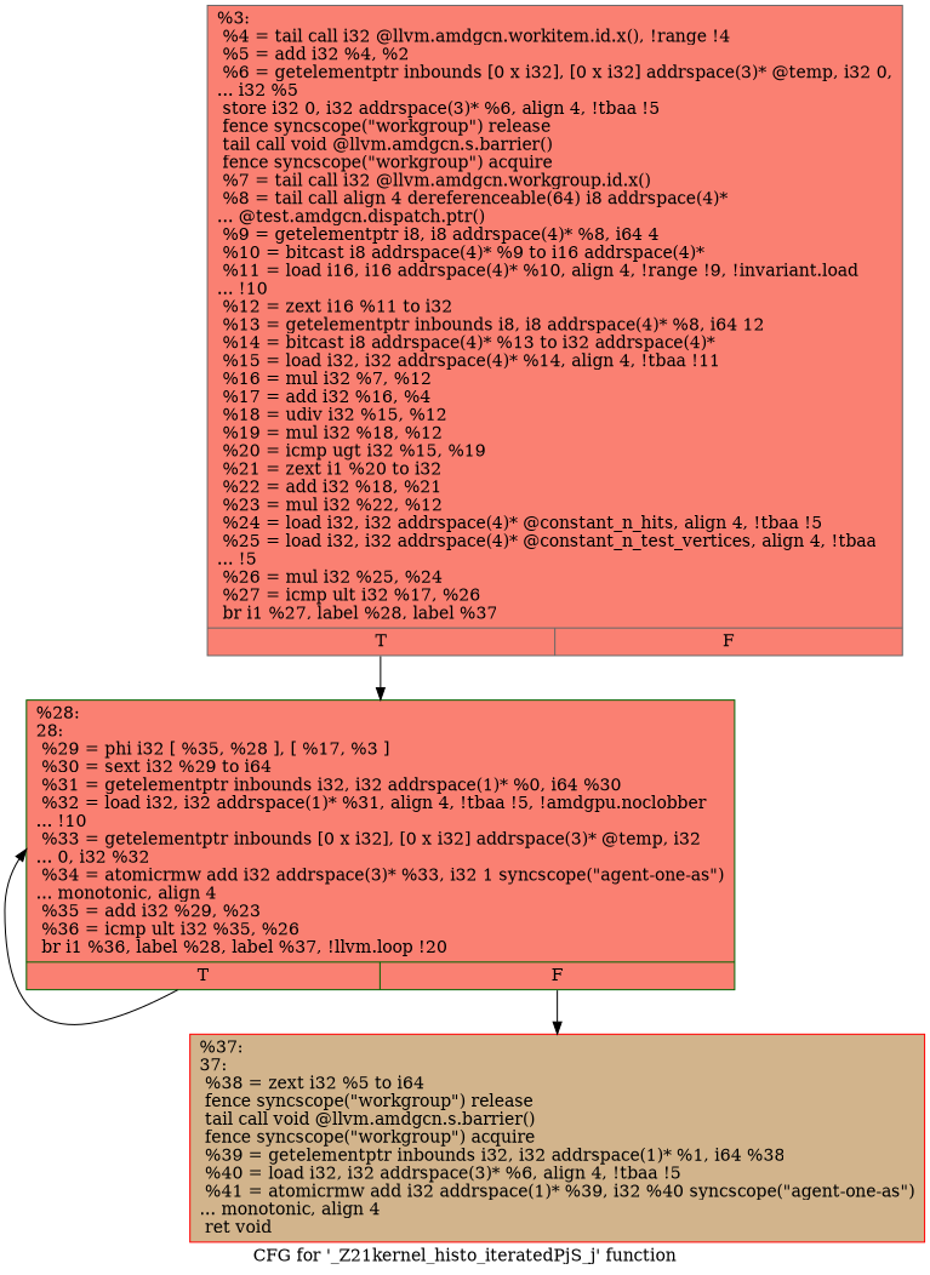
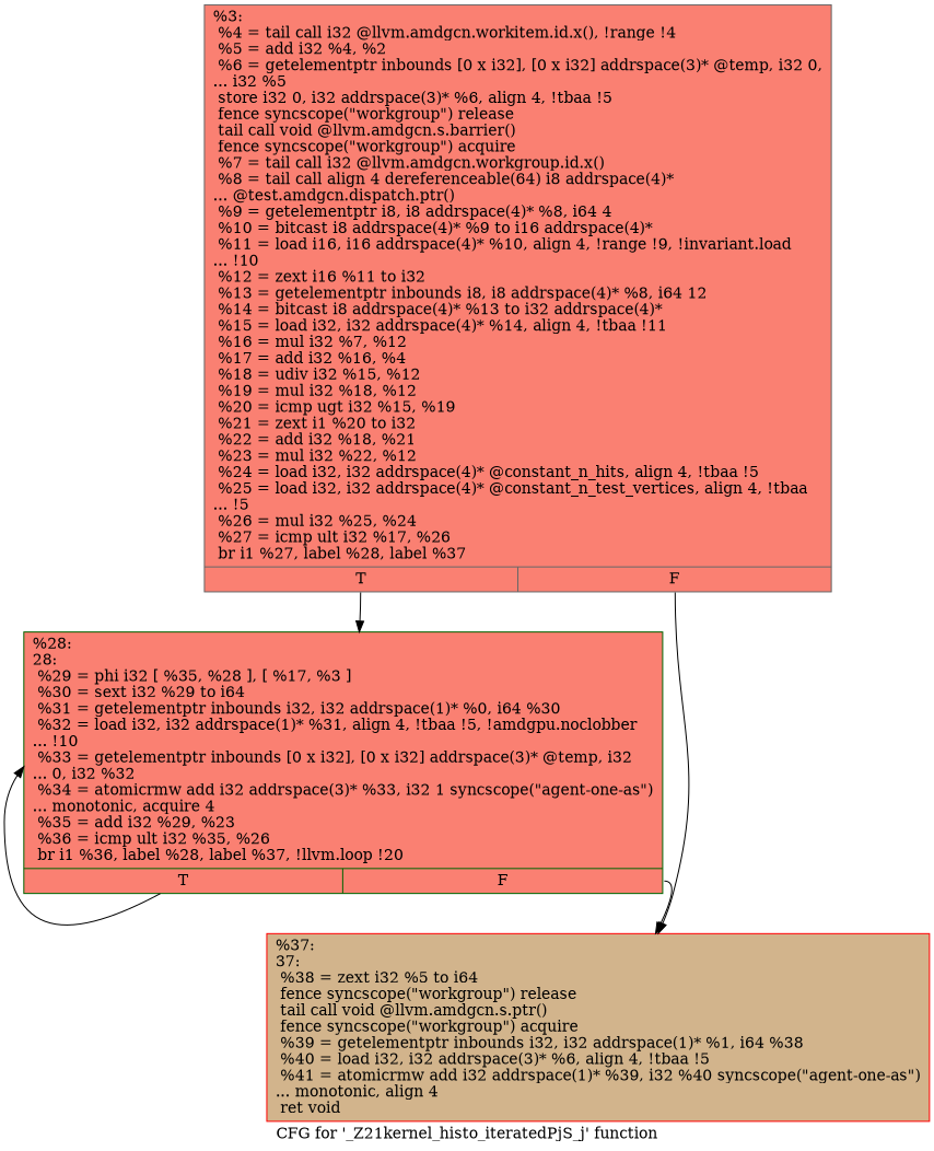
  digraph {
    label="CFG for '_Z21kernel_histo_iteratedPjS_j' function"
    node [fillcolor=salmon shape=record style=filled]
    edge [tailport=s0]
    n1 [color=gray40 label="{%3:\l  %4 = tail call i32 @llvm.amdgcn.workitem.id.x(), !range !4\l  %5 = add i32 %4, %2\l  %6 = getelementptr inbounds [0 x i32], [0 x i32] addrspace(3)* @temp, i32 0,\l... i32 %5\l  store i32 0, i32 addrspace(3)* %6, align 4, !tbaa !5\l  fence syncscope(\"workgroup\") release\l  tail call void @llvm.amdgcn.s.barrier()\l  fence syncscope(\"workgroup\") acquire\l  %7 = tail call i32 @llvm.amdgcn.workgroup.id.x()\l  %8 = tail call align 4 dereferenceable(64) i8 addrspace(4)*\l... @test.amdgcn.dispatch.ptr()\l  %9 = getelementptr i8, i8 addrspace(4)* %8, i64 4\l  %10 = bitcast i8 addrspace(4)* %9 to i16 addrspace(4)*\l  %11 = load i16, i16 addrspace(4)* %10, align 4, !range !9, !invariant.load\l... !10\l  %12 = zext i16 %11 to i32\l  %13 = getelementptr inbounds i8, i8 addrspace(4)* %8, i64 12\l  %14 = bitcast i8 addrspace(4)* %13 to i32 addrspace(4)*\l  %15 = load i32, i32 addrspace(4)* %14, align 4, !tbaa !11\l  %16 = mul i32 %7, %12\l  %17 = add i32 %16, %4\l  %18 = udiv i32 %15, %12\l  %19 = mul i32 %18, %12\l  %20 = icmp ugt i32 %15, %19\l  %21 = zext i1 %20 to i32\l  %22 = add i32 %18, %21\l  %23 = mul i32 %22, %12\l  %24 = load i32, i32 addrspace(4)* @constant_n_hits, align 4, !tbaa !5\l  %25 = load i32, i32 addrspace(4)* @constant_n_test_vertices, align 4, !tbaa\l... !5\l  %26 = mul i32 %25, %24\l  %27 = icmp ult i32 %17, %26\l  br i1 %27, label %28, label %37\l|{<s0>T|<s1>F}}"]
-   n2 [color=darkgreen label="{%28:\l28:                                               \l  %29 = phi i32 [ %35, %28 ], [ %17, %3 ]\l  %30 = sext i32 %29 to i64\l  %31 = getelementptr inbounds i32, i32 addrspace(1)* %0, i64 %30\l  %32 = load i32, i32 addrspace(1)* %31, align 4, !tbaa !5, !amdgpu.noclobber\l... !10\l  %33 = getelementptr inbounds [0 x i32], [0 x i32] addrspace(3)* @temp, i32\l... 0, i32 %32\l  %34 = atomicrmw add i32 addrspace(3)* %33, i32 1 syncscope(\"agent-one-as\")\l... monotonic, align 4\l  %35 = add i32 %29, %23\l  %36 = icmp ult i32 %35, %26\l  br i1 %36, label %28, label %37, !llvm.loop !20\l|{<s0>T|<s1>F}}"]
-   n3 [color=red fillcolor=tan label="{%37:\l37:                                               \l  %38 = zext i32 %5 to i64\l  fence syncscope(\"workgroup\") release\l  tail call void @llvm.amdgcn.s.barrier()\l  fence syncscope(\"workgroup\") acquire\l  %39 = getelementptr inbounds i32, i32 addrspace(1)* %1, i64 %38\l  %40 = load i32, i32 addrspace(3)* %6, align 4, !tbaa !5\l  %41 = atomicrmw add i32 addrspace(1)* %39, i32 %40 syncscope(\"agent-one-as\")\l... monotonic, align 4\l  ret void\l}"]
+   n2 [color=darkgreen label="{%28:\l28:                                               \l  %29 = phi i32 [ %35, %28 ], [ %17, %3 ]\l  %30 = sext i32 %29 to i64\l  %31 = getelementptr inbounds i32, i32 addrspace(1)* %0, i64 %30\l  %32 = load i32, i32 addrspace(1)* %31, align 4, !tbaa !5, !amdgpu.noclobber\l... !10\l  %33 = getelementptr inbounds [0 x i32], [0 x i32] addrspace(3)* @temp, i32\l... 0, i32 %32\l  %34 = atomicrmw add i32 addrspace(3)* %33, i32 1 syncscope(\"agent-one-as\")\l... monotonic, acquire 4\l  %35 = add i32 %29, %23\l  %36 = icmp ult i32 %35, %26\l  br i1 %36, label %28, label %37, !llvm.loop !20\l|{<s0>T|<s1>F}}"]
+   n3 [color=red fillcolor=tan label="{%37:\l37:                                               \l  %38 = zext i32 %5 to i64\l  fence syncscope(\"workgroup\") release\l  tail call void @llvm.amdgcn.s.ptr()\l  fence syncscope(\"workgroup\") acquire\l  %39 = getelementptr inbounds i32, i32 addrspace(1)* %1, i64 %38\l  %40 = load i32, i32 addrspace(3)* %6, align 4, !tbaa !5\l  %41 = atomicrmw add i32 addrspace(1)* %39, i32 %40 syncscope(\"agent-one-as\")\l... monotonic, align 4\l  ret void\l}"]
    n1 -> n2
+   n1 -> n3 [tailport=s1]
    n2 -> n2
    n2 -> n3 [tailport=s1]
  }
